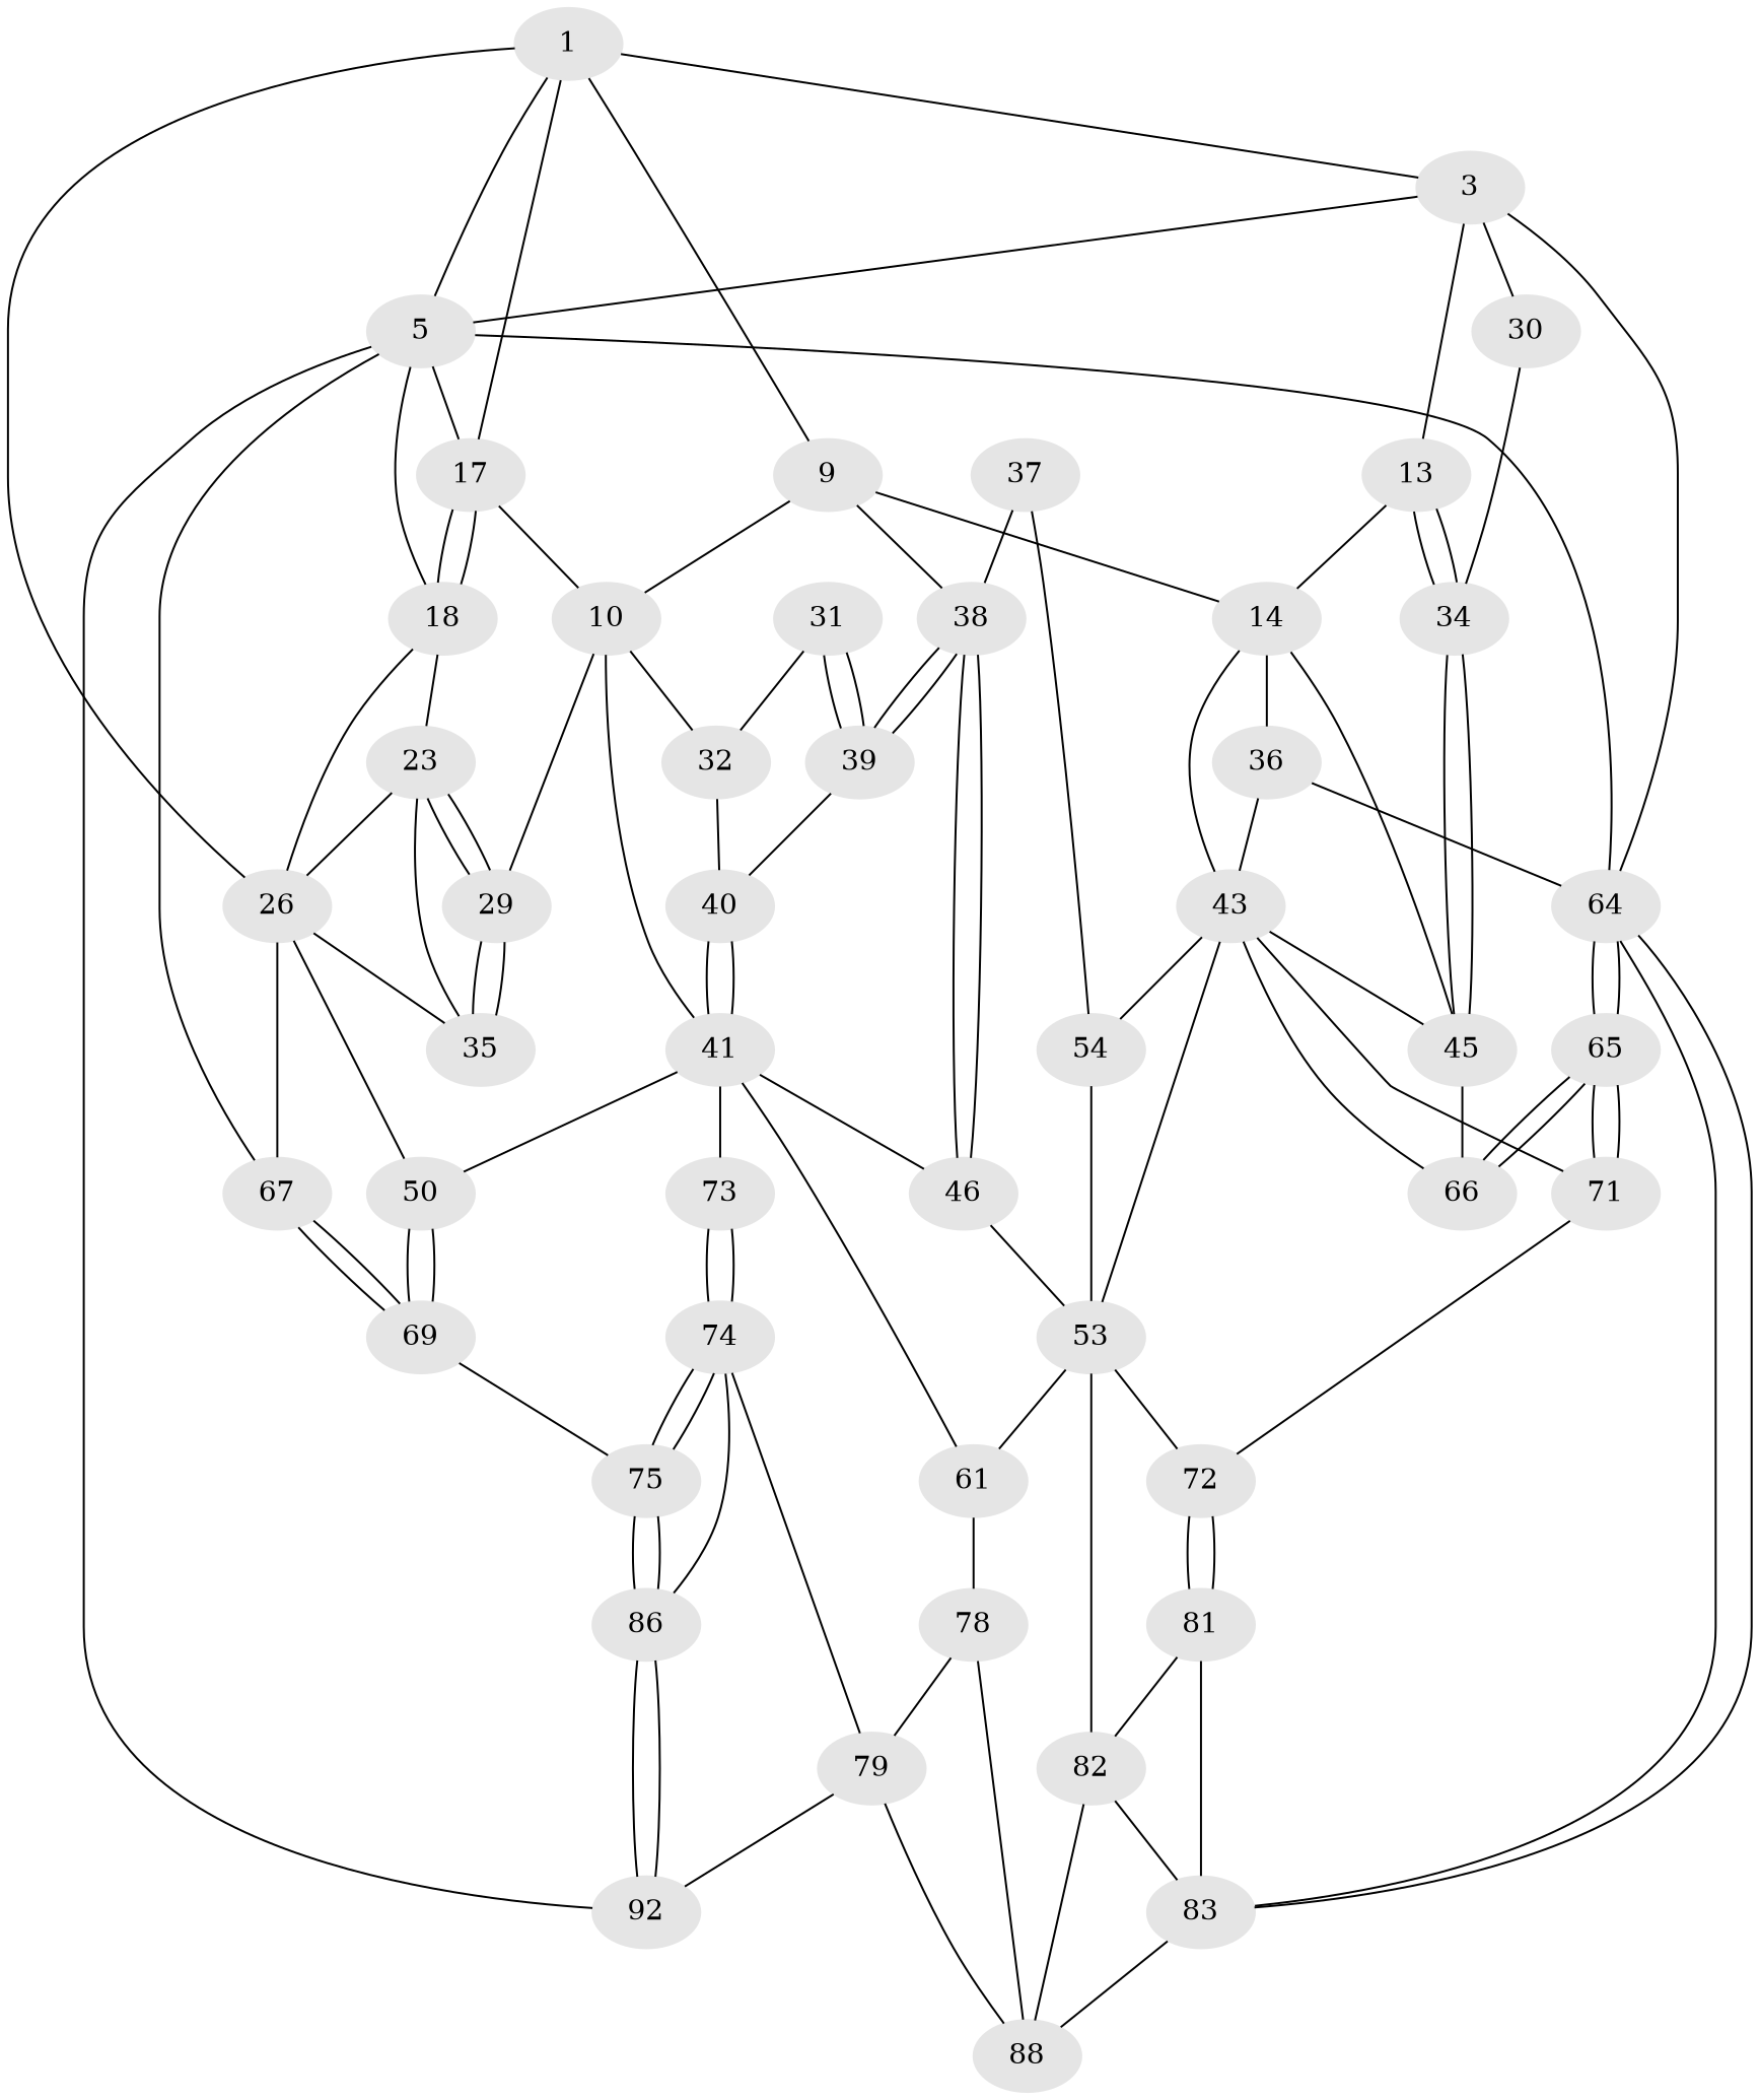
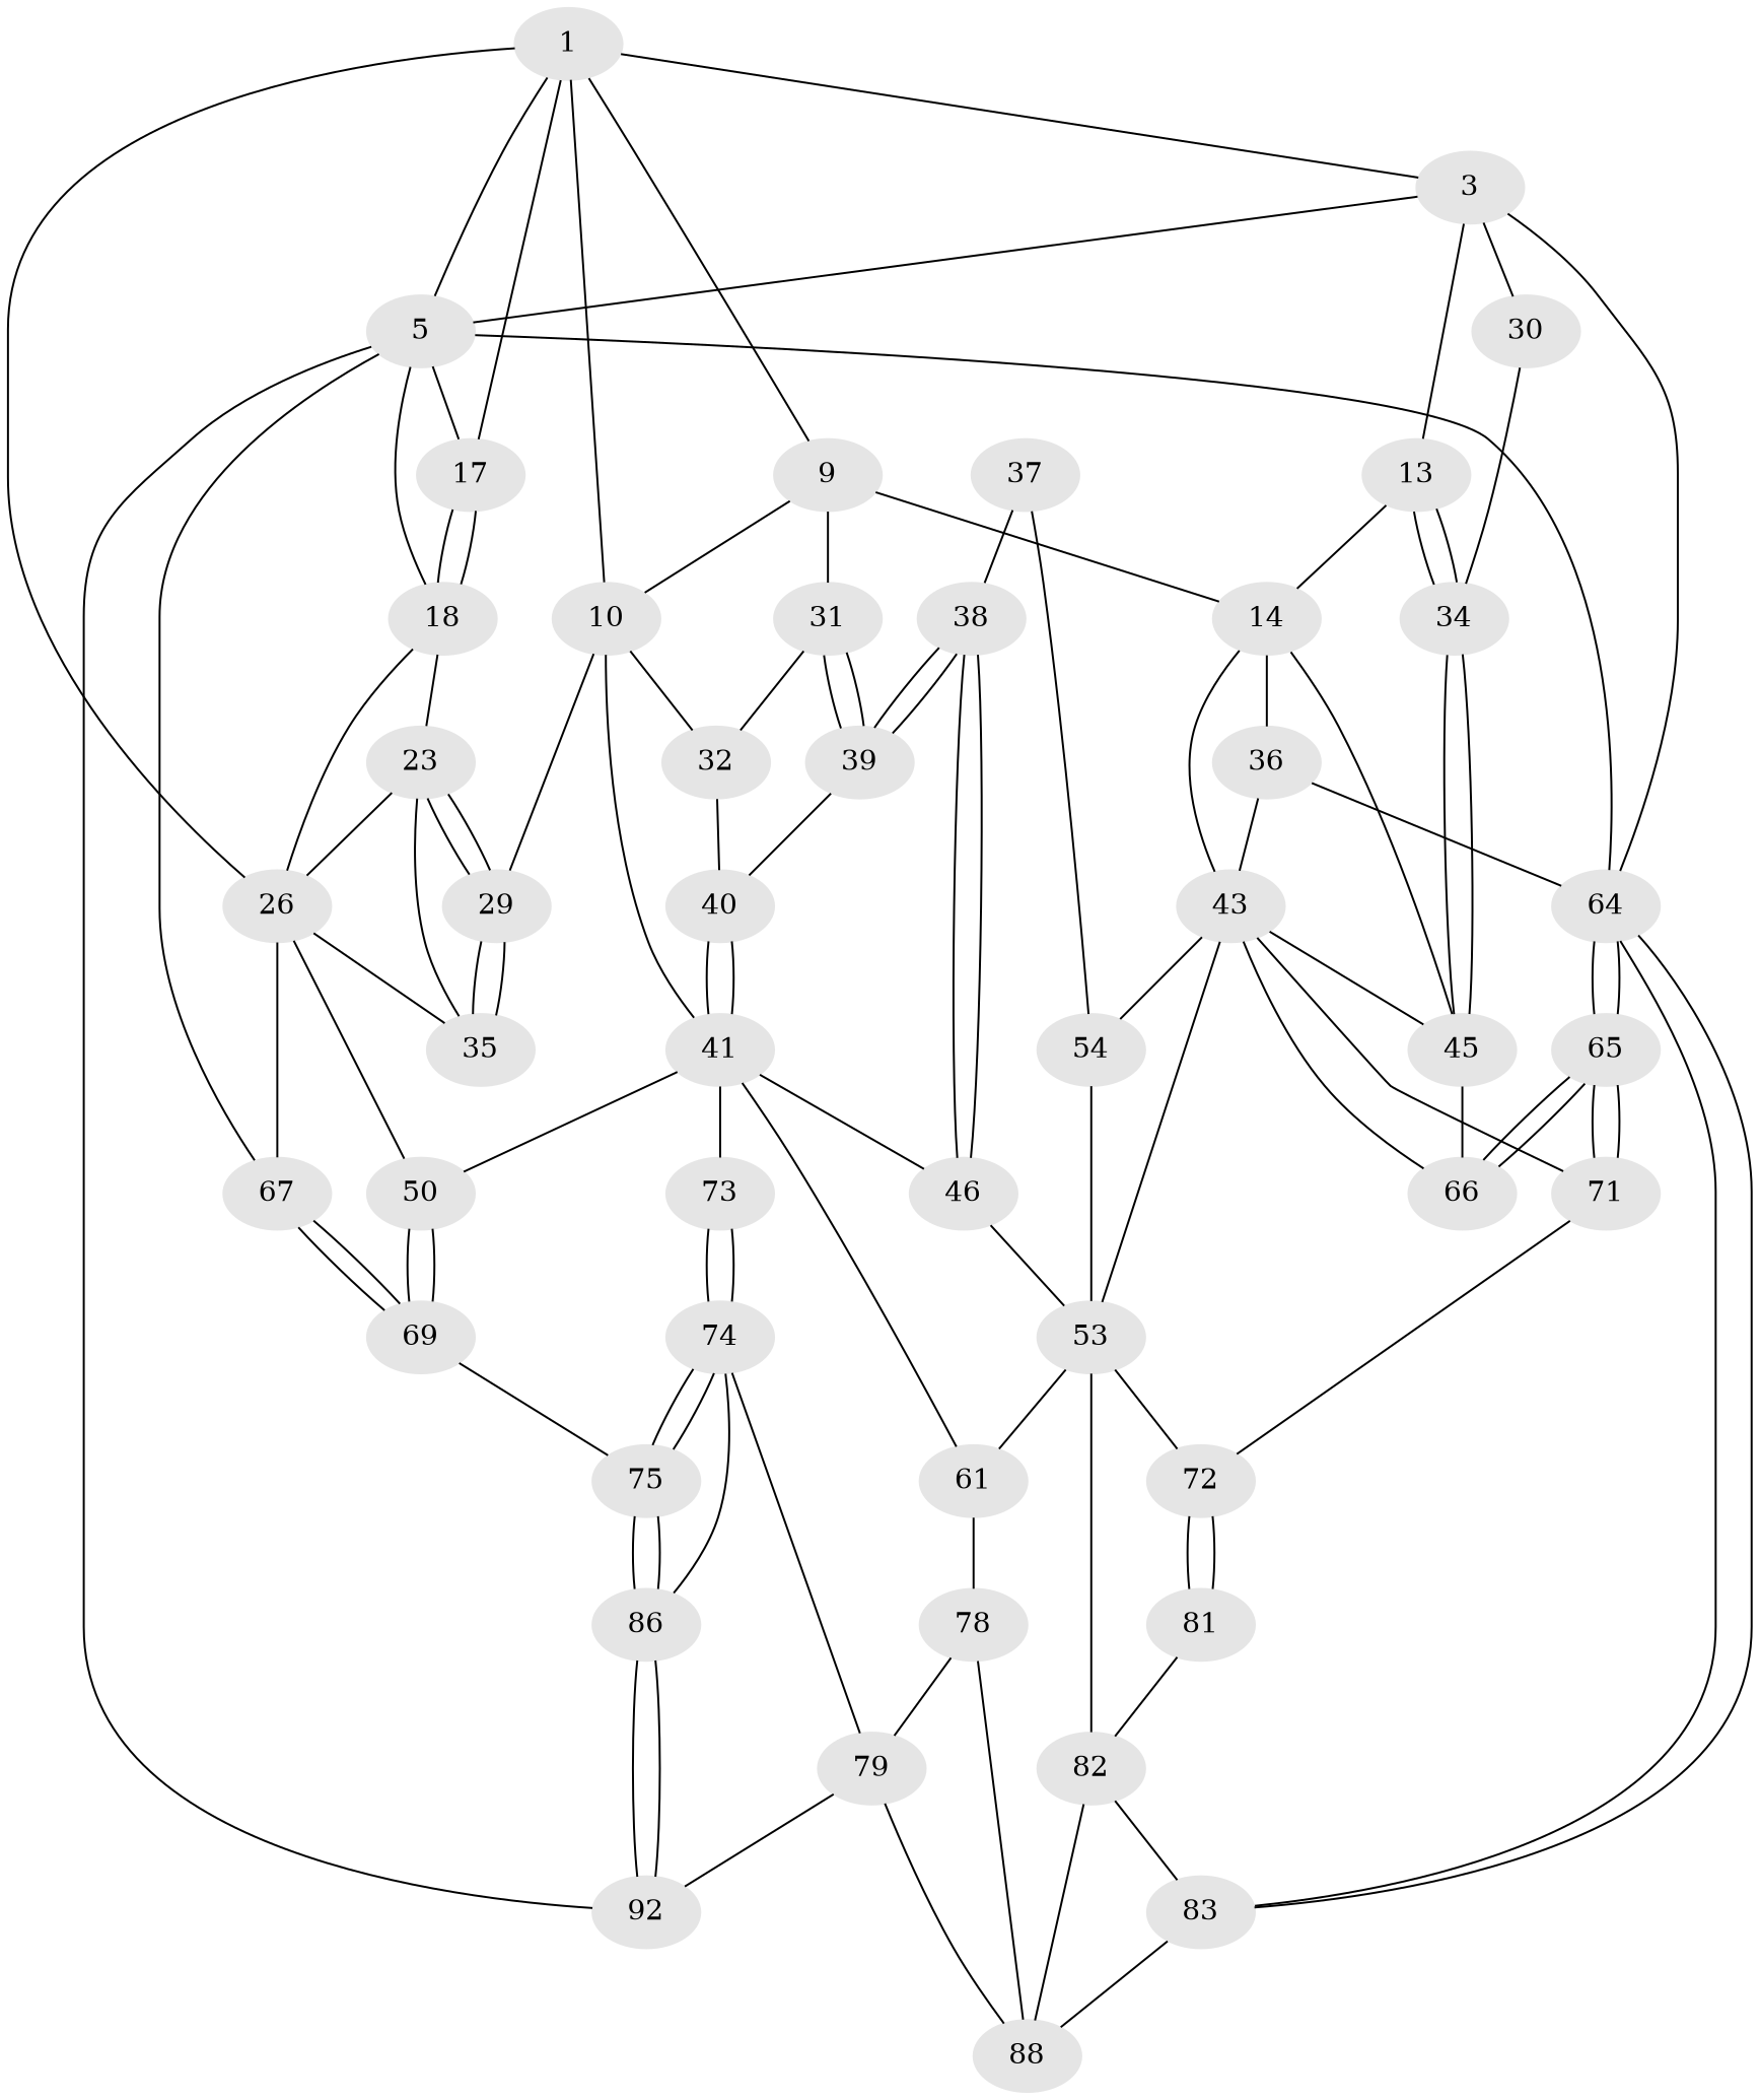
  graph {
    node [color=gray90 style=filled]
    1 [super="+2+7"]
    3 [super="+12+4"]
    5 [super="+6+68"]
    9 [super="+16"]
    10 [super="+28"]
    17 [super="+21"]
    26 [super="+51+27"]
    13
    30
    64
    18 [super="+19+22"]
    67
    92
    14 [super="+15+42"]
    31
    29
    32
    41 [super="+47"]
    23 [super="+24"]
    35
    34
    65
    83 [super="+84"]
    69
    36
    43 [super="+44+55"]
    45 [super="+56"]
    39
    40
    50
    46
    61
    73 [super="+76"]
    53 [super="+59"]
    54
    66
    71
    37 [super="+52"]
    38
    72
    82 [super="+87"]
    78
    74 [super="+77"]
    75
    81 [super="+85"]
    88 [super="+95+89"]
    79 [super="+90"]
    86
    1 -- 3
    1 -- 5
    1 -- 9
-   17 -- 10
+   1 -- 10
    1 -- 17
    1 -- 26
    3 -- 5
    3 -- 13
    3 -- 30 [weight=2]
    3 -- 64
    5 -- 17
    5 -- 64
    5 -- 18
    5 -- 67
    5 -- 92
    9 -- 10
    9 -- 14
-   9 -- 38
+   9 -- 31
    10 -- 29
    10 -- 32
    10 -- 41
    17 -- 18 [weight=2]
    17 -- 18
    26 -- 67
    26 -- 35
    26 -- 50
    13 -- 14
    13 -- 34
    13 -- 34
    30 -- 34
    64 -- 65
    64 -- 65
    64 -- 83
    64 -- 83
    18 -- 26
    18 -- 23
    67 -- 69
    67 -- 69
    14 -- 36
    14 -- 43
    14 -- 45
    31 -- 32
    31 -- 39
    31 -- 39
    29 -- 35
    29 -- 35
    32 -- 40
    41 -- 50
    41 -- 46
    41 -- 61
    41 -- 73 [weight=2]
    23 -- 26
    23 -- 29
    23 -- 29
    23 -- 35
    34 -- 45
    34 -- 45
    65 -- 66
    65 -- 66
    65 -- 71
    65 -- 71
    83 -- 88 [weight=2]
    69 -- 75
    36 -- 64
    36 -- 43
    43 -- 45
    43 -- 53
    43 -- 54 [weight=2]
    43 -- 66
    43 -- 71
    45 -- 66
    39 -- 40
    40 -- 41
    40 -- 41
    50 -- 69
    50 -- 69
    46 -- 53
    61 -- 78
    73 -- 74 [weight=2]
    73 -- 74
    53 -- 61
    53 -- 72
    53 -- 82
    54 -- 53
    71 -- 72
    37 -- 54
    37 -- 38
    38 -- 39
    38 -- 39
    38 -- 46
    38 -- 46
    72 -- 81
    72 -- 81
    82 -- 83
    82 -- 88
    78 -- 88
    78 -- 79
    74 -- 75
    74 -- 75
    74 -- 79
    74 -- 86
    75 -- 86
    75 -- 86
-   81 -- 83 [weight=2]
    81 -- 82
    79 -- 92
    79 -- 88 [weight=2]
    86 -- 92
    86 -- 92
  }
